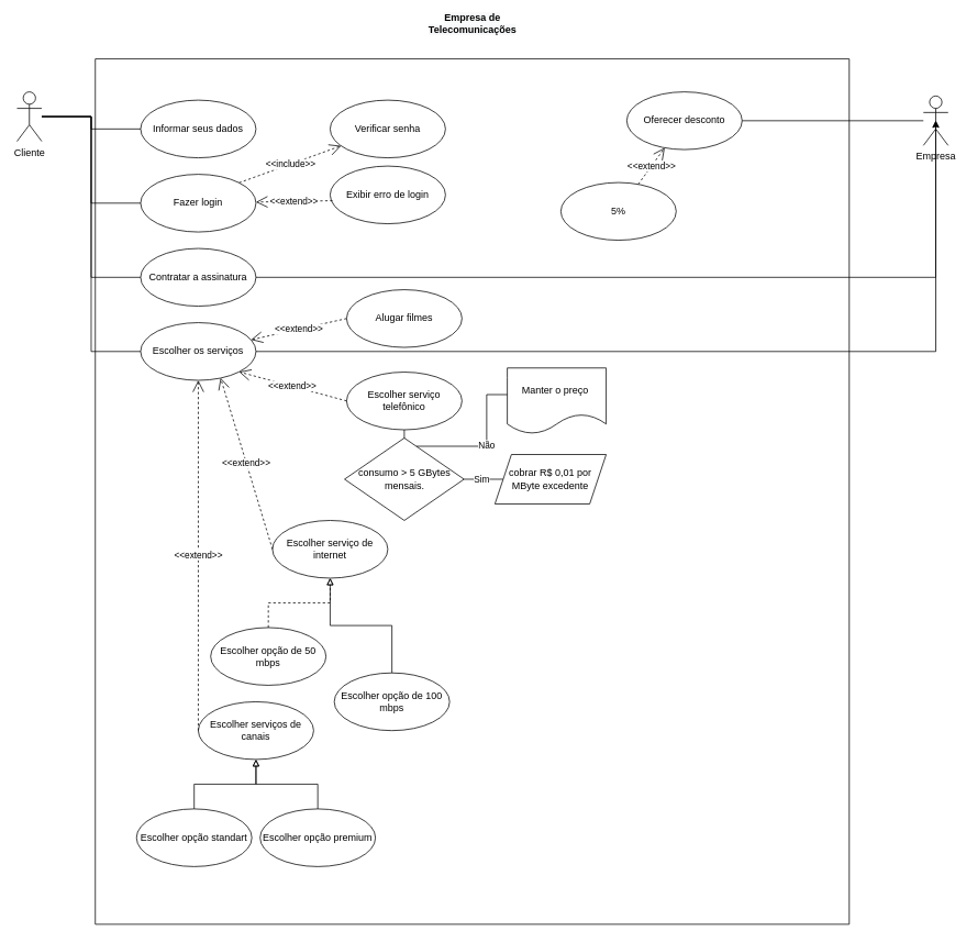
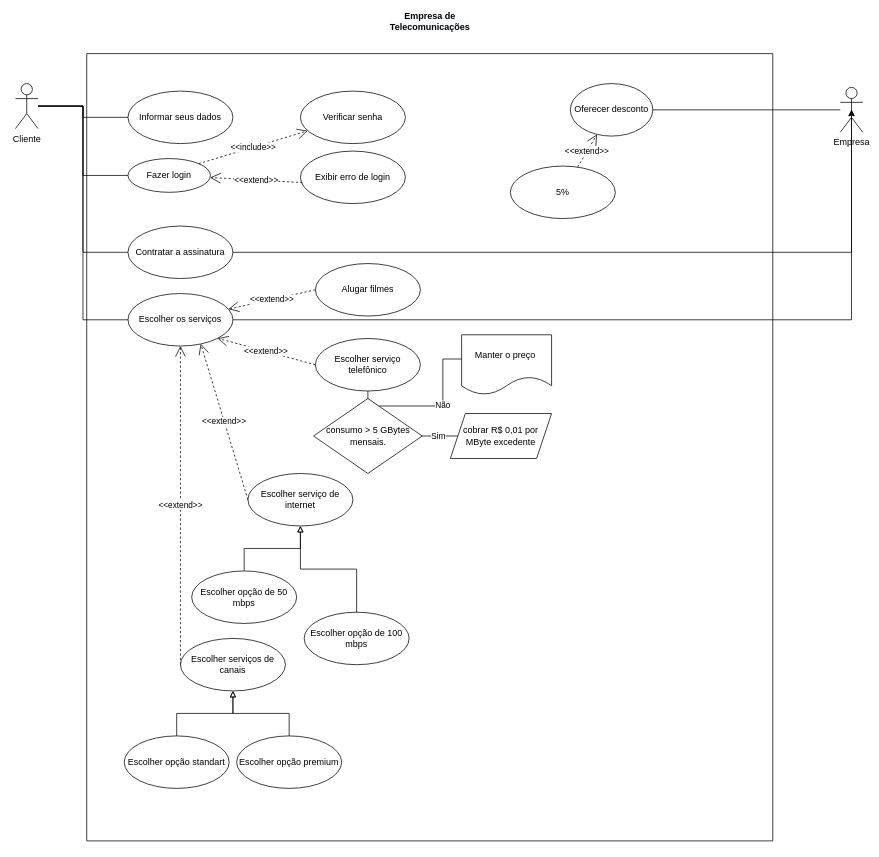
  <mxCell id="0" />
  <mxCell id="1" parent="0" />
  <mxCell id="2" value=" " style="swimlane;startSize=0;" vertex="1" parent="1"><mxGeometry x="115" y="70" width="915" height="1050" as="geometry" /></mxCell>
  <mxCell id="3" value="Informar seus dados" style="ellipse;whiteSpace=wrap;html=1;" vertex="1" parent="2"><mxGeometry x="55" y="50" width="140" height="70" as="geometry" /></mxCell>
- <mxCell id="4" value="Fazer login" style="ellipse;whiteSpace=wrap;html=1;" vertex="1" parent="2"><mxGeometry x="55" y="140" width="140" height="70" as="geometry" /></mxCell>
+ <mxCell id="4" value="Fazer login" style="ellipse;whiteSpace=wrap;html=1;" vertex="1" parent="2"><mxGeometry x="55" y="140" width="110" height="45" as="geometry" /></mxCell>
  <mxCell id="5" value="&lt;div&gt;Contratar a assinatura&lt;/div&gt;" style="ellipse;whiteSpace=wrap;html=1;" vertex="1" parent="2"><mxGeometry x="55" y="230" width="140" height="70" as="geometry" /></mxCell>
  <mxCell id="6" value="Escolher os serviços" style="ellipse;whiteSpace=wrap;html=1;" vertex="1" parent="2"><mxGeometry x="55" y="320" width="140" height="70" as="geometry" /></mxCell>
  <mxCell id="7" value="Verificar senha" style="ellipse;whiteSpace=wrap;html=1;" vertex="1" parent="2"><mxGeometry x="285" y="50" width="140" height="70" as="geometry" /></mxCell>
  <mxCell id="8" value="Exibir erro de login" style="ellipse;whiteSpace=wrap;html=1;" vertex="1" parent="2"><mxGeometry x="285" y="130" width="140" height="70" as="geometry" /></mxCell>
  <mxCell id="9" value="&amp;lt;&amp;lt;include&amp;gt;&amp;gt;" style="endArrow=open;dashed=1;endFill=0;endSize=12;html=1;rounded=0;exitX=1;exitY=0;exitDx=0;exitDy=0;" edge="1" parent="2" source="4" target="7"><mxGeometry width="160" relative="1" as="geometry"><mxPoint x="195" y="140" as="sourcePoint" /><mxPoint x="355" y="140" as="targetPoint" /></mxGeometry></mxCell>
  <mxCell id="10" value="&amp;lt;&amp;lt;extend&amp;gt;&amp;gt;" style="endArrow=open;dashed=1;endFill=0;endSize=12;html=1;rounded=0;exitX=0.021;exitY=0.6;exitDx=0;exitDy=0;exitPerimeter=0;" edge="1" parent="2" source="8" target="4"><mxGeometry width="160" relative="1" as="geometry"><mxPoint x="319.497" y="260.251" as="sourcePoint" /><mxPoint x="400.503" y="219.749" as="targetPoint" /></mxGeometry></mxCell>
  <mxCell id="11" style="edgeStyle=orthogonalEdgeStyle;rounded=0;orthogonalLoop=1;jettySize=auto;html=1;endArrow=none;endFill=0;" edge="1" parent="2" source="12"><mxGeometry relative="1" as="geometry"><mxPoint x="375" y="470" as="targetPoint" /></mxGeometry></mxCell>
  <mxCell id="12" value="Escolher serviço telefônico" style="ellipse;whiteSpace=wrap;html=1;" vertex="1" parent="2"><mxGeometry x="305" y="380" width="140" height="70" as="geometry" /></mxCell>
  <mxCell id="13" value="Escolher serviço de internet" style="ellipse;whiteSpace=wrap;html=1;" vertex="1" parent="2"><mxGeometry x="215" y="560" width="140" height="70" as="geometry" /></mxCell>
  <mxCell id="14" value="Escolher serviços de canais" style="ellipse;whiteSpace=wrap;html=1;" vertex="1" parent="2"><mxGeometry x="125" y="780" width="140" height="70" as="geometry" /></mxCell>
  <mxCell id="15" style="edgeStyle=orthogonalEdgeStyle;rounded=0;orthogonalLoop=1;jettySize=auto;html=1;endArrow=block;endFill=0;" edge="1" parent="2" source="16" target="14"><mxGeometry relative="1" as="geometry" /></mxCell>
  <mxCell id="16" value="Escolher opção premium" style="ellipse;whiteSpace=wrap;html=1;" vertex="1" parent="2"><mxGeometry x="200" y="910" width="140" height="70" as="geometry" /></mxCell>
  <mxCell id="17" style="edgeStyle=orthogonalEdgeStyle;rounded=0;orthogonalLoop=1;jettySize=auto;html=1;endArrow=block;endFill=0;" edge="1" parent="2" source="18" target="14"><mxGeometry relative="1" as="geometry" /></mxCell>
  <mxCell id="18" value="Escolher opção standart" style="ellipse;whiteSpace=wrap;html=1;" vertex="1" parent="2"><mxGeometry x="50" y="910" width="140" height="70" as="geometry" /></mxCell>
  <mxCell id="19" value="&amp;lt;&amp;lt;extend&amp;gt;&amp;gt;" style="endArrow=open;dashed=1;endFill=0;endSize=12;html=1;rounded=0;exitX=0;exitY=0.5;exitDx=0;exitDy=0;entryX=1;entryY=1;entryDx=0;entryDy=0;" edge="1" parent="2" source="12" target="6"><mxGeometry width="160" relative="1" as="geometry"><mxPoint x="432.94" y="282" as="sourcePoint" /><mxPoint x="339.952" y="283.705" as="targetPoint" /></mxGeometry></mxCell>
  <mxCell id="20" value="&amp;lt;&amp;lt;extend&amp;gt;&amp;gt;" style="endArrow=open;dashed=1;endFill=0;endSize=12;html=1;rounded=0;entryX=0.693;entryY=0.957;entryDx=0;entryDy=0;entryPerimeter=0;exitX=0;exitY=0.5;exitDx=0;exitDy=0;" edge="1" parent="2" source="13" target="6"><mxGeometry width="160" relative="1" as="geometry"><mxPoint x="195" y="505.25" as="sourcePoint" /><mxPoint x="154.497" y="459.999" as="targetPoint" /></mxGeometry></mxCell>
  <mxCell id="21" value="&amp;lt;&amp;lt;extend&amp;gt;&amp;gt;" style="endArrow=open;dashed=1;endFill=0;endSize=12;html=1;rounded=0;entryX=0.5;entryY=1;entryDx=0;entryDy=0;exitX=0;exitY=0.5;exitDx=0;exitDy=0;" edge="1" parent="2" source="14" target="6"><mxGeometry width="160" relative="1" as="geometry"><mxPoint x="395.612" y="594.514" as="sourcePoint" /><mxPoint x="288.06" y="500" as="targetPoint" /></mxGeometry></mxCell>
  <mxCell id="22" value="Escolher opção de 50 mbps" style="ellipse;whiteSpace=wrap;html=1;" vertex="1" parent="2"><mxGeometry x="140" y="690" width="140" height="70" as="geometry" /></mxCell>
  <mxCell id="23" value="Escolher opção de 100 mbps" style="ellipse;whiteSpace=wrap;html=1;" vertex="1" parent="2"><mxGeometry x="290" y="745" width="140" height="70" as="geometry" /></mxCell>
- <mxCell id="24" style="edgeStyle=orthogonalEdgeStyle;rounded=0;orthogonalLoop=1;jettySize=auto;html=1;endArrow=block;endFill=0;exitX=0.5;exitY=0;exitDx=0;exitDy=0;entryX=0.5;entryY=1;entryDx=0;entryDy=0;dashed=1;" edge="1" parent="2" source="22" target="13"><mxGeometry relative="1" as="geometry"><mxPoint x="200" y="680" as="sourcePoint" /><mxPoint x="275" y="620" as="targetPoint" /></mxGeometry></mxCell>
+ <mxCell id="24" style="edgeStyle=orthogonalEdgeStyle;rounded=0;orthogonalLoop=1;jettySize=auto;html=1;endArrow=block;endFill=0;exitX=0.5;exitY=0;exitDx=0;exitDy=0;entryX=0.5;entryY=1;entryDx=0;entryDy=0;" edge="1" parent="2" source="22" target="13"><mxGeometry relative="1" as="geometry"><mxPoint x="200" y="680" as="sourcePoint" /><mxPoint x="275" y="620" as="targetPoint" /></mxGeometry></mxCell>
  <mxCell id="25" style="edgeStyle=orthogonalEdgeStyle;rounded=0;orthogonalLoop=1;jettySize=auto;html=1;endArrow=block;endFill=0;entryX=0.5;entryY=1;entryDx=0;entryDy=0;" edge="1" parent="2" source="23" target="13"><mxGeometry relative="1" as="geometry"><mxPoint x="355" y="800" as="sourcePoint" /><mxPoint x="430" y="740" as="targetPoint" /></mxGeometry></mxCell>
  <mxCell id="26" value="Sim" style="edgeStyle=orthogonalEdgeStyle;rounded=0;orthogonalLoop=1;jettySize=auto;html=1;entryX=0;entryY=0.5;entryDx=0;entryDy=0;endArrow=none;endFill=0;" edge="1" parent="2" source="28" target="29"><mxGeometry relative="1" as="geometry" /></mxCell>
  <mxCell id="27" value="Não" style="edgeStyle=orthogonalEdgeStyle;rounded=0;orthogonalLoop=1;jettySize=auto;html=1;endArrow=none;endFill=0;entryX=0.01;entryY=0.404;entryDx=0;entryDy=0;entryPerimeter=0;" edge="1" parent="2" source="28" target="30"><mxGeometry relative="1" as="geometry"><Array as="points"><mxPoint x="475" y="470" /><mxPoint x="475" y="407" /></Array></mxGeometry></mxCell>
  <mxCell id="28" value="consumo &amp;gt;&amp;nbsp;5 GBytes mensais." style="rhombus;whiteSpace=wrap;html=1;" vertex="1" parent="2"><mxGeometry x="302.5" y="460" width="145" height="100" as="geometry" /></mxCell>
  <mxCell id="29" value="cobrar R$ 0,01 por MByte excedente" style="shape=parallelogram;perimeter=parallelogramPerimeter;whiteSpace=wrap;html=1;fixedSize=1;" vertex="1" parent="2"><mxGeometry x="485" y="480" width="135" height="60" as="geometry" /></mxCell>
  <mxCell id="30" value="Manter o preço&amp;nbsp;" style="shape=document;whiteSpace=wrap;html=1;boundedLbl=1;" vertex="1" parent="2"><mxGeometry x="500" y="375" width="120" height="80" as="geometry" /></mxCell>
  <mxCell id="31" value="&amp;lt;&amp;lt;extend&amp;gt;&amp;gt;" style="endArrow=open;dashed=1;endFill=0;endSize=12;html=1;rounded=0;exitX=0;exitY=0.5;exitDx=0;exitDy=0;" edge="1" parent="2" source="32" target="6"><mxGeometry width="160" relative="1" as="geometry"><mxPoint x="438.99" y="182" as="sourcePoint" /><mxPoint x="190.003" y="348.24" as="targetPoint" /></mxGeometry></mxCell>
  <mxCell id="32" value="Alugar filmes" style="ellipse;whiteSpace=wrap;html=1;" vertex="1" parent="2"><mxGeometry x="305" y="280" width="140" height="70" as="geometry" /></mxCell>
- <mxCell id="33" value="Oferecer desconto" style="ellipse;whiteSpace=wrap;html=1;" vertex="1" parent="2"><mxGeometry x="645" y="40" width="140" height="70" as="geometry" /></mxCell>
+ <mxCell id="33" value="Oferecer desconto" style="ellipse;whiteSpace=wrap;html=1;" vertex="1" parent="2"><mxGeometry x="645" y="40" width="110" height="70" as="geometry" /></mxCell>
  <mxCell id="34" value="5%" style="ellipse;whiteSpace=wrap;html=1;" vertex="1" parent="2"><mxGeometry x="565" y="150" width="140" height="70" as="geometry" /></mxCell>
  <mxCell id="35" value="&amp;lt;&amp;lt;extend&amp;gt;&amp;gt;" style="endArrow=open;dashed=1;endFill=0;endSize=12;html=1;rounded=0;" edge="1" parent="2" source="34" target="33"><mxGeometry width="160" relative="1" as="geometry"><mxPoint x="563.53" y="210" as="sourcePoint" /><mxPoint x="447.497" y="235.785" as="targetPoint" /></mxGeometry></mxCell>
  <mxCell id="36" value="&#10;&lt;span style=&quot;color: rgb(0, 0, 0); font-family: Helvetica; font-size: 12px; font-style: normal; font-variant-ligatures: normal; font-variant-caps: normal; font-weight: 700; letter-spacing: normal; orphans: 2; text-align: center; text-indent: 0px; text-transform: none; widows: 2; word-spacing: 0px; -webkit-text-stroke-width: 0px; background-color: rgb(248, 249, 250); text-decoration-thickness: initial; text-decoration-style: initial; text-decoration-color: initial; float: none; display: inline !important;&quot;&gt;Empresa de Telecomunicações&lt;/span&gt;&#10;&#10;" style="text;html=1;strokeColor=none;fillColor=none;align=center;verticalAlign=middle;whiteSpace=wrap;rounded=0;" vertex="1" parent="1"><mxGeometry x="542.5" y="20" width="60" height="30" as="geometry" /></mxCell>
  <mxCell id="37" style="edgeStyle=orthogonalEdgeStyle;rounded=0;orthogonalLoop=1;jettySize=auto;html=1;endArrow=none;endFill=0;" edge="1" parent="1" source="41" target="3"><mxGeometry relative="1" as="geometry" /></mxCell>
  <mxCell id="38" style="edgeStyle=orthogonalEdgeStyle;rounded=0;orthogonalLoop=1;jettySize=auto;html=1;entryX=0;entryY=0.5;entryDx=0;entryDy=0;endArrow=none;endFill=0;" edge="1" parent="1" source="41" target="4"><mxGeometry relative="1" as="geometry" /></mxCell>
  <mxCell id="39" style="edgeStyle=orthogonalEdgeStyle;rounded=0;orthogonalLoop=1;jettySize=auto;html=1;entryX=0;entryY=0.5;entryDx=0;entryDy=0;endArrow=none;endFill=0;" edge="1" parent="1" source="41" target="5"><mxGeometry relative="1" as="geometry" /></mxCell>
  <mxCell id="40" style="edgeStyle=orthogonalEdgeStyle;rounded=0;orthogonalLoop=1;jettySize=auto;html=1;entryX=0;entryY=0.5;entryDx=0;entryDy=0;endArrow=none;endFill=0;" edge="1" parent="1" source="41" target="6"><mxGeometry relative="1" as="geometry" /></mxCell>
  <mxCell id="41" value="Cliente" style="shape=umlActor;verticalLabelPosition=bottom;verticalAlign=top;html=1;" vertex="1" parent="1"><mxGeometry x="20" y="110" width="30" height="60" as="geometry" /></mxCell>
  <mxCell id="42" style="edgeStyle=orthogonalEdgeStyle;rounded=0;orthogonalLoop=1;jettySize=auto;html=1;entryX=1;entryY=0.5;entryDx=0;entryDy=0;endArrow=none;endFill=0;" edge="1" parent="1" source="43" target="33"><mxGeometry relative="1" as="geometry" /></mxCell>
  <mxCell id="43" value="Empresa" style="shape=umlActor;verticalLabelPosition=bottom;verticalAlign=top;html=1;" vertex="1" parent="1"><mxGeometry x="1120" y="115" width="30" height="60" as="geometry" /></mxCell>
  <mxCell id="44" style="edgeStyle=orthogonalEdgeStyle;rounded=0;orthogonalLoop=1;jettySize=auto;html=1;entryX=0.5;entryY=0.5;entryDx=0;entryDy=0;entryPerimeter=0;" edge="1" parent="1" source="5" target="43"><mxGeometry relative="1" as="geometry" /></mxCell>
  <mxCell id="45" style="edgeStyle=orthogonalEdgeStyle;rounded=0;orthogonalLoop=1;jettySize=auto;html=1;entryX=0.5;entryY=0.5;entryDx=0;entryDy=0;entryPerimeter=0;" edge="1" parent="1" source="6" target="43"><mxGeometry relative="1" as="geometry" /></mxCell>
